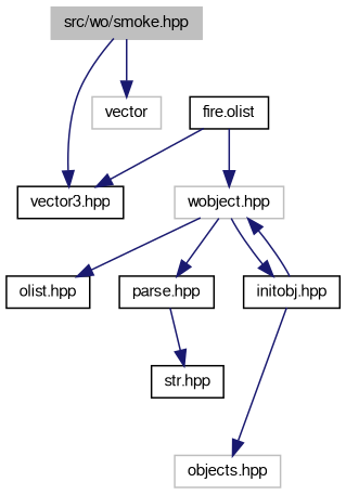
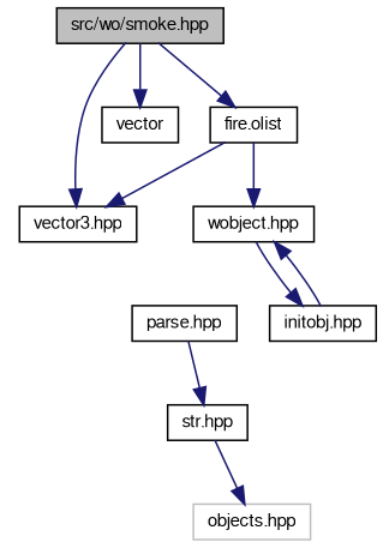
  digraph {
    node [color=black fontname=FreeSans fontsize=10 shape=record]
    edge [color=midnightblue fontname=FreeSans fontsize=10 labelfontname=FreeSans labelfontsize=10 style=solid]
-   n1 [color=grey75 fillcolor=grey75 fontcolor=black height=0.2 label="src/wo/smoke.hpp" style=filled width=0.4]
+   n1 [fillcolor=grey75 fontcolor=black height=0.2 label="src/wo/smoke.hpp" style=filled width=0.4]
    n2 [height=0.2 label="vector3.hpp" width=0.4]
-   n3 [color=grey75 height=0.2 label=vector width=0.4]
+   n3 [height=0.2 label=vector width=0.4]
    n4 [height=0.2 label="fire.olist" width=0.4]
-   n5 [color=grey75 height=0.2 label="wobject.hpp" width=0.4]
-   n6 [height=0.2 label="olist.hpp" width=0.4]
+   n5 [height=0.2 label="wobject.hpp" width=0.4]
    n7 [height=0.2 label="parse.hpp" width=0.4]
    n8 [height=0.2 label="initobj.hpp" width=0.4]
    n9 [height=0.2 label="str.hpp" width=0.4]
    n10 [color=grey75 height=0.2 label="objects.hpp" width=0.4]
    n1 -> n2
    n1 -> n3
+   n1 -> n4
    n4 -> n2
    n4 -> n5
-   n5 -> n6
-   n5 -> n7
    n5 -> n8
    n7 -> n9
    n8 -> n5
-   n8 -> n10
+   n9 -> n10
  }
